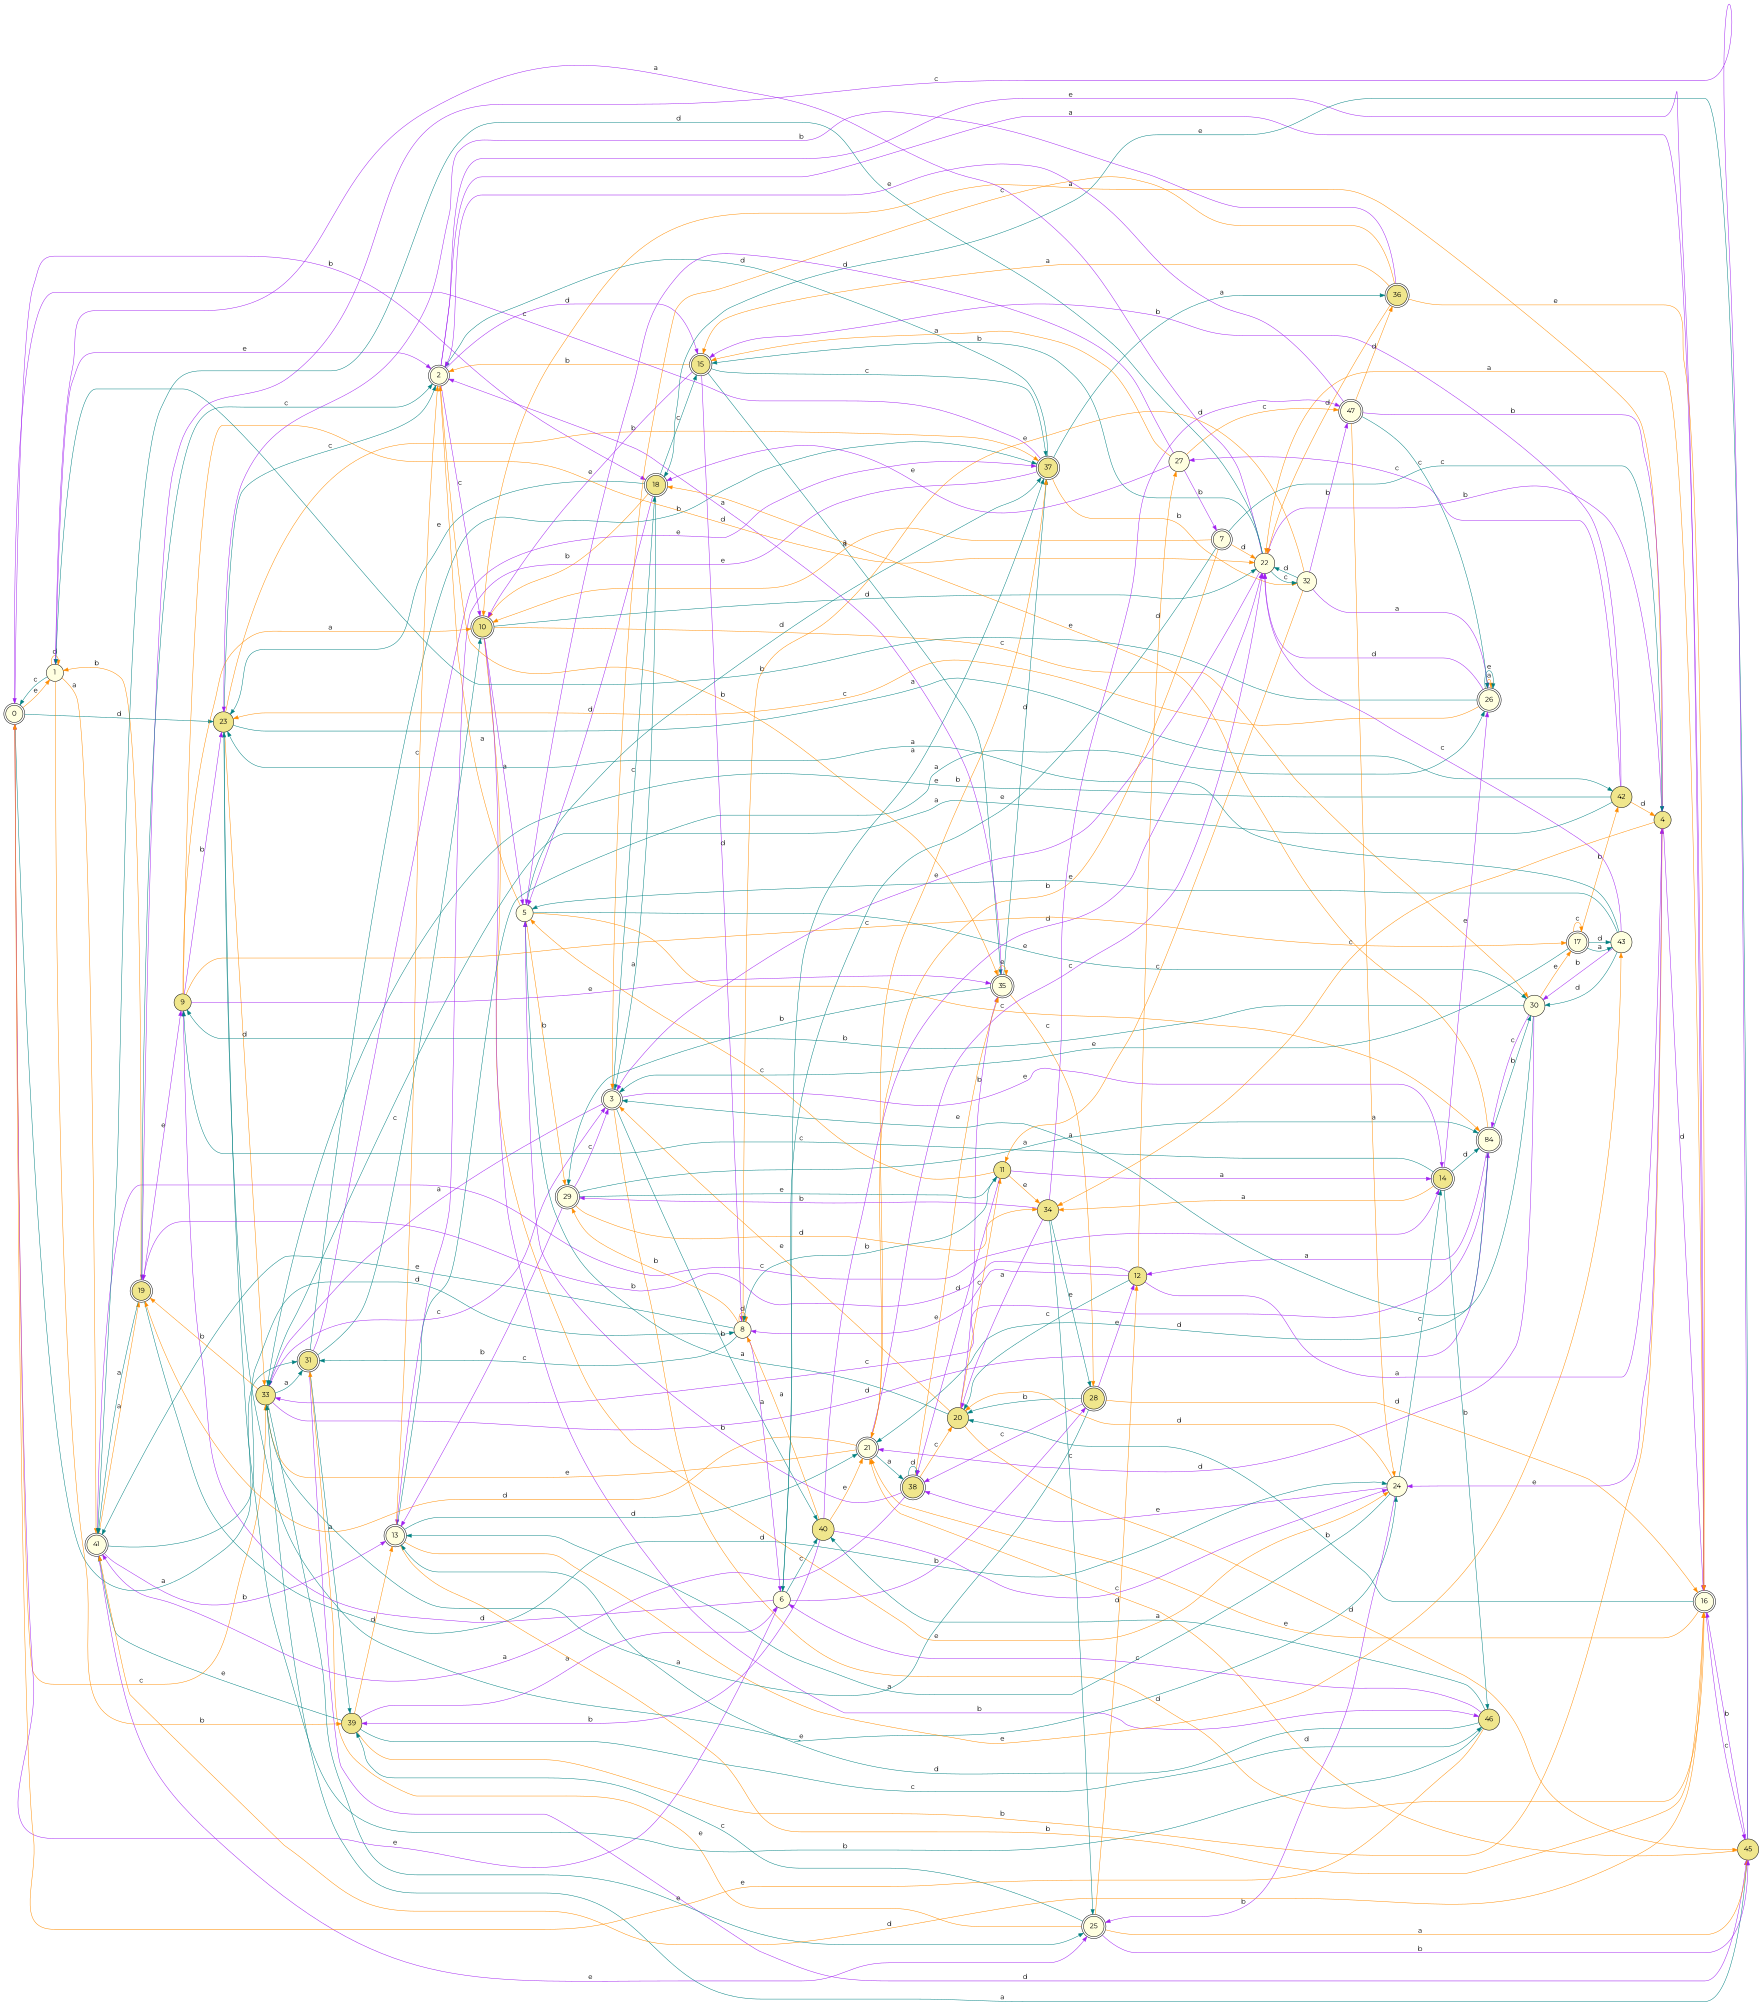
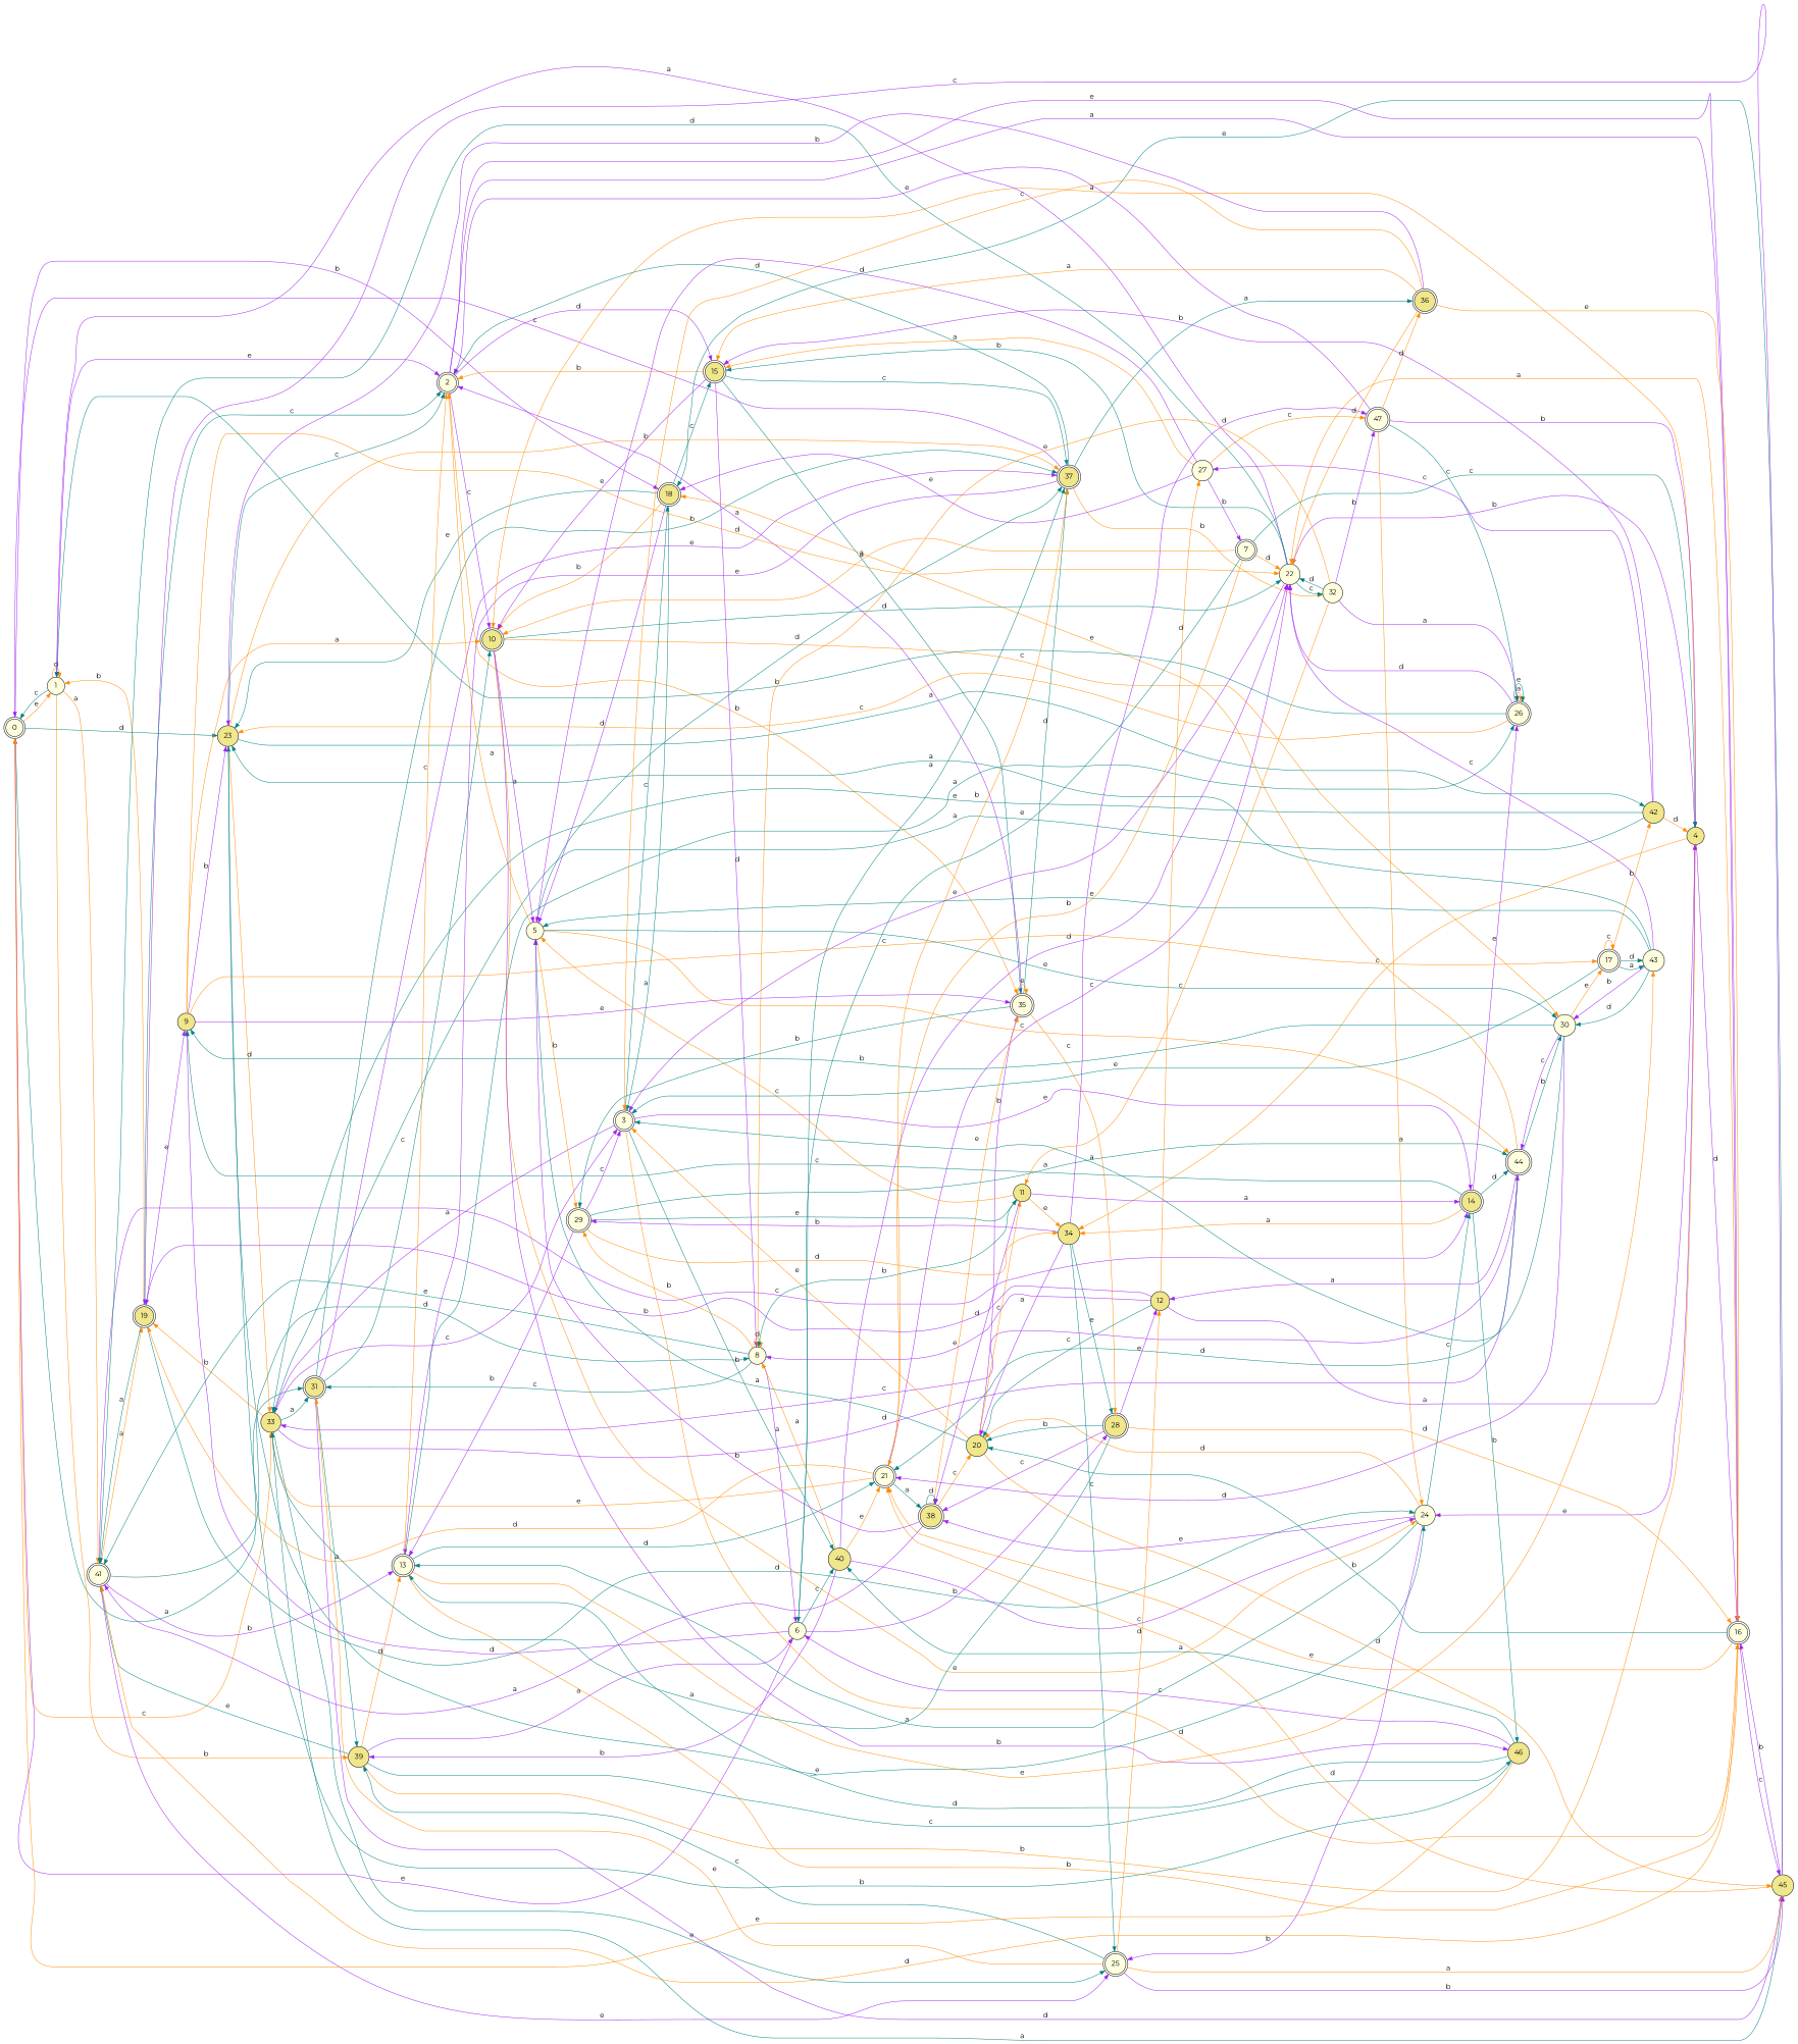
  digraph {
    fontname=Montserrat
    rankdir=LR
    node [color=black fillcolor=lightyellow fontname=Montserrat shape=doublecircle style="rounded,filled"]
    edge [color=teal fontname=Montserrat]
    n1 [label=0]
    n2 [label=1 shape=circle style=filled]
    n3 [fillcolor=khaki label=18]
    n4 [fillcolor=khaki label=23 shape=circle style=filled]
    n5 [fillcolor=khaki label=31]
    n6 [fillcolor=khaki label=33 shape=circle style=filled]
    n7 [label=2]
    n8 [fillcolor=khaki label=39 shape=circle style=filled]
    n9 [label=41]
    n10 [fillcolor=khaki label=10]
    n11 [fillcolor=khaki label=15]
    n12 [label=3]
    n13 [label=5 shape=circle style=filled]
    n14 [label=24 shape=circle style=filled]
    n15 [fillcolor=khaki label=37]
    n16 [fillcolor=khaki label=42 shape=circle style=filled]
    n17 [fillcolor=khaki label=45 shape=circle style=filled]
-   n18 [label=84]
+   n18 [label=44]
    n19 [fillcolor=khaki label=19]
    n20 [label=25]
    n21 [label=16]
    n22 [label=35]
    n23 [fillcolor=khaki label=4 shape=circle style=filled]
    n24 [label=6 shape=circle style=filled]
    n25 [fillcolor=khaki label=46 shape=circle style=filled]
    n26 [label=13]
    n27 [fillcolor=khaki label=14]
    n28 [label=8 shape=circle style=filled]
    n29 [label=22 shape=circle style=filled]
    n30 [label=30 shape=circle style=filled]
    n31 [label=21]
    n32 [fillcolor=khaki label=20 shape=circle style=filled]
    n33 [label=29]
    n34 [fillcolor=khaki label=28]
    n35 [fillcolor=khaki label=40 shape=circle style=filled]
    n36 [fillcolor=khaki label=34 shape=circle style=filled]
    n37 [fillcolor=khaki label=9 shape=circle style=filled]
    n38 [label=26]
    n39 [label=32 shape=circle style=filled]
    n40 [fillcolor=khaki label=38]
    n41 [label=47]
    n42 [fillcolor=khaki label=11 shape=circle style=filled]
    n43 [label=17]
    n44 [fillcolor=khaki label=36]
    n45 [fillcolor=khaki label=12 shape=circle style=filled]
    n46 [label=7]
    n47 [label=43 shape=circle]
    n48 [label=27 shape=circle style=filled]
    n1 -> n2 [color=darkorange label=e]
    n1 -> n3 [color=purple label=b]
    n1 -> n4 [label=d]
    n1 -> n5 [label=a]
    n1 -> n6 [color=darkorange label=c]
    n2 -> n1 [label=c]
    n2 -> n2 [color=darkorange label=d]
    n2 -> n7 [color=purple label=e]
    n2 -> n8 [color=darkorange label=b]
    n2 -> n9 [color=darkorange label=a]
    n3 -> n4 [label=e]
    n3 -> n10 [color=darkorange label=b]
    n3 -> n11 [label=c]
    n3 -> n12 [label=a]
    n3 -> n13 [color=purple label=d]
    n4 -> n6 [color=darkorange label=d]
    n4 -> n7 [label=c]
    n4 -> n14 [label=e]
    n4 -> n15 [color=darkorange label=b]
    n4 -> n16 [label=a]
    n5 -> n8 [label=a]
    n5 -> n10 [label=c]
    n5 -> n15 [label=b]
    n5 -> n15 [color=purple label=e]
    n5 -> n17 [color=purple label=d]
    n6 -> n5 [label=a]
    n6 -> n12 [color=purple label=c]
    n6 -> n18 [color=purple label=d]
    n6 -> n19 [color=darkorange label=b]
    n6 -> n20 [label=e]
    n7 -> n10 [color=purple label=c]
    n7 -> n11 [color=purple label=d]
    n7 -> n21 [color=purple label=a]
    n7 -> n21 [color=purple label=e]
    n7 -> n22 [color=darkorange label=b]
    n8 -> n9 [label=e]
    n8 -> n23 [color=darkorange label=b]
    n8 -> n24 [color=purple label=a]
    n8 -> n25 [label=c]
    n8 -> n26 [color=darkorange label=d]
    n9 -> n19 [color=darkorange label=a]
    n9 -> n20 [color=purple label=e]
    n9 -> n26 [color=purple label=b]
    n9 -> n27 [color=purple label=c]
    n9 -> n28 [label=d]
    n10 -> n13 [color=purple label=a]
    n10 -> n14 [color=darkorange label=e]
    n10 -> n25 [color=purple label=b]
    n10 -> n29 [label=d]
    n10 -> n30 [color=darkorange label=c]
    n11 -> n7 [color=darkorange label=b]
    n11 -> n10 [color=purple label=e]
    n11 -> n15 [label=c]
    n11 -> n22 [label=a]
    n11 -> n28 [color=purple label=d]
    n12 -> n3 [label=c]
    n12 -> n6 [color=purple label=a]
    n12 -> n21 [color=darkorange label=d]
    n12 -> n27 [color=purple label=e]
    n12 -> n35 [label=b]
    n13 -> n7 [color=darkorange label=a]
    n13 -> n15 [label=d]
    n13 -> n18 [color=darkorange label=c]
    n13 -> n30 [label=e]
    n13 -> n33 [color=darkorange label=b]
    n14 -> n20 [color=purple label=b]
    n14 -> n26 [label=a]
    n14 -> n27 [label=c]
    n14 -> n32 [color=darkorange label=d]
    n14 -> n40 [color=purple label=e]
    n15 -> n1 [color=purple label=c]
    n15 -> n7 [label=d]
    n15 -> n26 [color=purple label=e]
    n15 -> n39 [color=darkorange label=b]
    n15 -> n44 [label=a]
    n16 -> n6 [label=a]
    n16 -> n6 [label=e]
    n16 -> n11 [color=purple label=b]
    n16 -> n23 [color=darkorange label=d]
    n16 -> n48 [color=purple label=c]
    n17 -> n3 [label=e]
    n17 -> n6 [label=a]
    n17 -> n19 [color=purple label=c]
    n17 -> n21 [color=purple label=b]
    n17 -> n31 [color=darkorange label=d]
    n18 -> n3 [color=darkorange label=e]
    n18 -> n6 [color=purple label=c]
    n18 -> n30 [label=b]
    n18 -> n31 [label=d]
    n18 -> n45 [color=purple label=a]
    n19 -> n2 [color=darkorange label=b]
    n19 -> n7 [label=c]
    n19 -> n9 [label=a]
    n19 -> n14 [label=d]
    n19 -> n37 [color=purple label=e]
    n20 -> n5 [color=darkorange label=e]
    n20 -> n8 [label=c]
    n20 -> n17 [color=darkorange label=a]
    n20 -> n17 [color=purple label=b]
    n20 -> n45 [color=darkorange label=d]
    n21 -> n9 [color=darkorange label=d]
    n21 -> n17 [color=purple label=c]
    n21 -> n29 [color=darkorange label=a]
    n21 -> n31 [color=darkorange label=e]
    n21 -> n32 [label=b]
    n22 -> n7 [color=purple label=a]
    n22 -> n15 [label=d]
    n22 -> n22 [color=darkorange label=e]
    n22 -> n33 [label=b]
    n22 -> n34 [color=darkorange label=c]
    n23 -> n10 [color=darkorange label=a]
    n23 -> n14 [color=purple label=e]
    n23 -> n21 [color=purple label=d]
    n23 -> n29 [color=purple label=b]
    n23 -> n36 [color=darkorange label=c]
    n24 -> n1 [color=purple label=e]
    n24 -> n15 [label=a]
    n24 -> n34 [color=purple label=b]
    n24 -> n35 [label=c]
    n24 -> n37 [color=purple label=d]
    n25 -> n1 [color=darkorange label=e]
    n25 -> n4 [label=b]
    n25 -> n24 [color=purple label=c]
    n25 -> n26 [label=d]
    n25 -> n35 [label=a]
    n26 -> n7 [color=darkorange label=c]
    n26 -> n21 [color=darkorange label=b]
    n26 -> n31 [label=d]
    n26 -> n38 [label=a]
    n26 -> n47 [color=darkorange label=e]
    n27 -> n18 [label=d]
    n27 -> n25 [label=b]
    n27 -> n36 [color=darkorange label=a]
    n27 -> n37 [label=c]
    n27 -> n38 [color=purple label=e]
    n28 -> n5 [label=c]
    n28 -> n9 [label=e]
    n28 -> n24 [color=purple label=a]
    n28 -> n28 [color=darkorange label=d]
    n28 -> n33 [color=darkorange label=b]
    n29 -> n2 [color=purple label=a]
    n29 -> n9 [label=d]
    n29 -> n11 [label=b]
    n29 -> n12 [color=purple label=e]
    n29 -> n39 [label=c]
    n30 -> n12 [label=a]
    n30 -> n18 [color=purple label=c]
    n30 -> n31 [color=purple label=d]
    n30 -> n37 [label=b]
    n30 -> n43 [color=darkorange label=e]
    n31 -> n6 [color=darkorange label=e]
    n31 -> n15 [color=darkorange label=b]
    n31 -> n19 [color=darkorange label=d]
    n31 -> n29 [color=purple label=c]
    n31 -> n40 [label=a]
    n32 -> n12 [color=darkorange label=e]
    n32 -> n13 [label=a]
    n32 -> n17 [color=darkorange label=d]
    n32 -> n22 [color=purple label=b]
    n32 -> n42 [color=darkorange label=c]
    n33 -> n12 [color=purple label=c]
    n33 -> n18 [label=a]
    n33 -> n26 [color=purple label=b]
    n33 -> n36 [color=darkorange label=d]
    n33 -> n42 [label=e]
    n34 -> n6 [label=a]
    n34 -> n21 [color=darkorange label=d]
    n34 -> n32 [label=b]
    n34 -> n40 [color=purple label=c]
    n34 -> n45 [color=purple label=e]
    n35 -> n8 [color=purple label=b]
    n35 -> n14 [color=purple label=c]
    n35 -> n28 [color=darkorange label=a]
    n35 -> n29 [color=purple label=d]
    n35 -> n31 [color=darkorange label=e]
    n36 -> n20 [label=c]
    n36 -> n32 [color=purple label=a]
    n36 -> n33 [color=purple label=b]
    n36 -> n34 [label=e]
    n36 -> n41 [color=purple label=d]
    n37 -> n4 [color=purple label=b]
    n37 -> n10 [color=darkorange label=a]
    n37 -> n22 [color=purple label=e]
    n37 -> n29 [color=darkorange label=d]
    n37 -> n43 [color=darkorange label=c]
    n38 -> n2 [label=b]
    n38 -> n4 [color=darkorange label=c]
    n38 -> n29 [color=purple label=d]
    n38 -> n38 [color=darkorange label=a]
    n38 -> n38 [label=e]
    n39 -> n28 [color=darkorange label=e]
    n39 -> n29 [label=d]
    n39 -> n38 [color=purple label=a]
    n39 -> n41 [color=purple label=b]
    n39 -> n42 [color=darkorange label=c]
    n40 -> n9 [color=purple label=a]
    n40 -> n13 [color=purple label=b]
    n40 -> n22 [color=darkorange label=e]
    n40 -> n32 [color=darkorange label=c]
    n40 -> n40 [label=d]
    n41 -> n7 [color=purple label=e]
    n41 -> n14 [color=darkorange label=a]
    n41 -> n23 [color=purple label=b]
    n41 -> n38 [label=c]
    n41 -> n44 [color=darkorange label=d]
    n42 -> n13 [color=darkorange label=c]
    n42 -> n27 [color=purple label=a]
    n42 -> n28 [label=b]
    n42 -> n36 [color=darkorange label=e]
    n42 -> n40 [color=purple label=d]
    n43 -> n12 [label=e]
    n43 -> n16 [color=darkorange label=b]
    n43 -> n43 [color=darkorange label=c]
    n43 -> n47 [label=a]
    n43 -> n47 [label=d]
    n44 -> n4 [color=purple label=b]
    n44 -> n11 [color=darkorange label=a]
    n44 -> n12 [color=darkorange label=c]
    n44 -> n21 [color=darkorange label=e]
    n44 -> n29 [color=darkorange label=d]
    n45 -> n19 [color=purple label=b]
    n45 -> n23 [color=purple label=a]
    n45 -> n28 [color=purple label=e]
    n45 -> n32 [label=c]
    n45 -> n48 [color=darkorange label=d]
    n46 -> n10 [color=darkorange label=a]
    n46 -> n23 [label=c]
    n46 -> n24 [label=e]
    n46 -> n29 [color=darkorange label=d]
    n46 -> n31 [color=darkorange label=b]
    n47 -> n4 [label=a]
    n47 -> n13 [label=e]
    n47 -> n29 [color=purple label=c]
    n47 -> n30 [color=purple label=b]
    n47 -> n30 [label=d]
    n48 -> n3 [color=purple label=e]
    n48 -> n11 [color=darkorange label=a]
    n48 -> n13 [color=purple label=d]
    n48 -> n41 [color=darkorange label=c]
    n48 -> n46 [color=purple label=b]
  }
